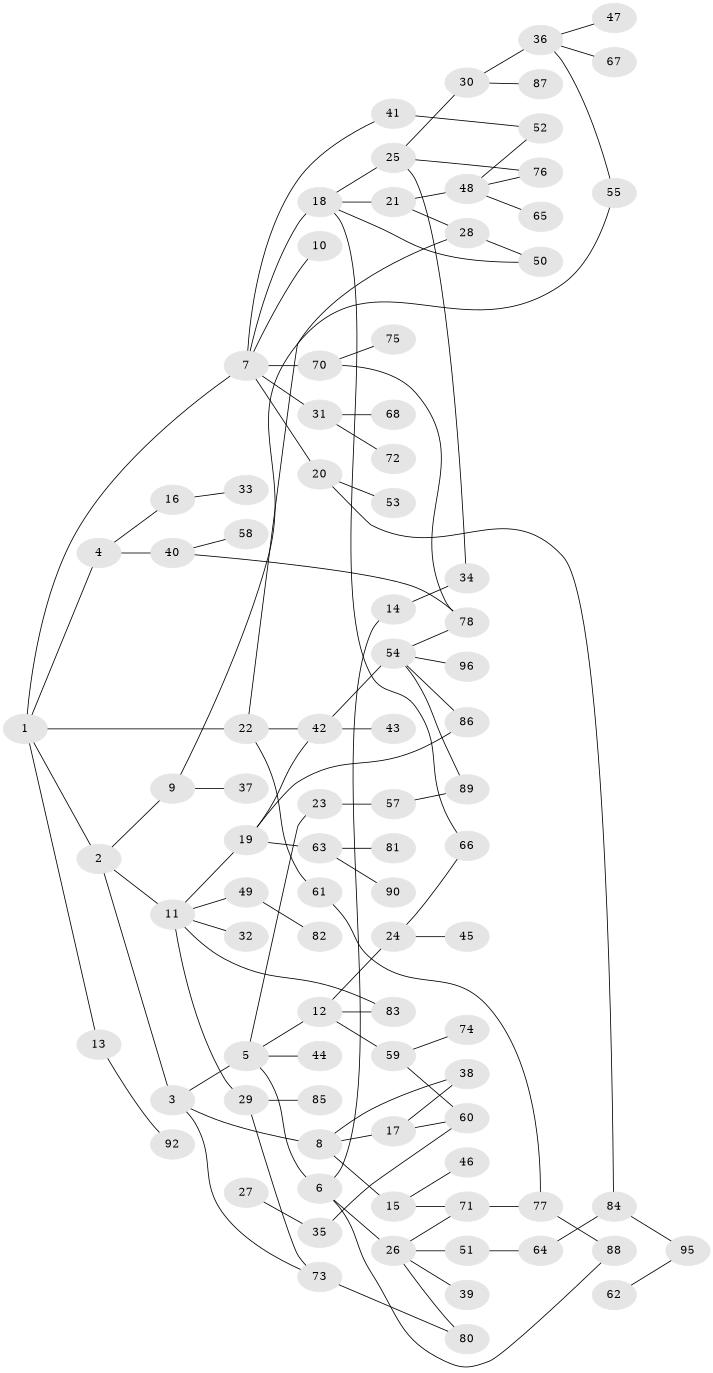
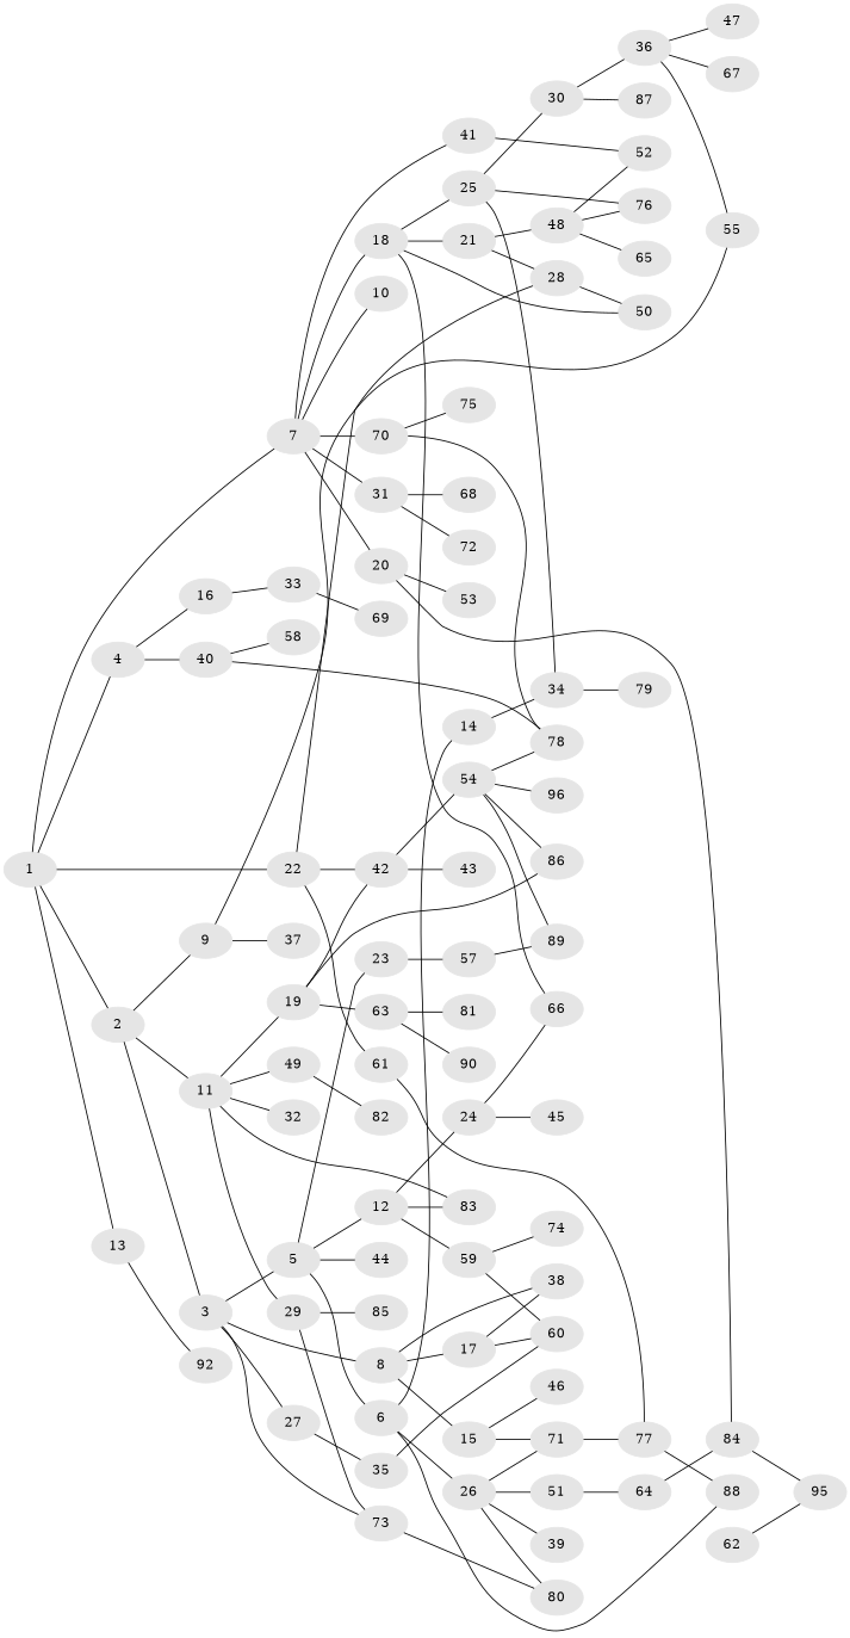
  graph {
    rankdir=LR
    node [color=gray90 style=filled]
    1
    2
    4
    7
    13
    22
    3
    9
    11
    16
    40
    10
    18
    20
    31
    41
    70
    92
    42
    28
    61
    5
    8
    27
    73
    37
    55
    19
    29
    32
    49
    83
    6
    12
    23
    44
    15
    17
    38
    35
    80
    33
    58
    78
    14
    26
    88
    24
    59
    57
    34
    71
    39
    51
    21
    25
    50
    66
    53
    84
    68
    72
    52
    75
    46
    60
    63
    86
    85
    82
    45
    74
+   79
    77
+   69
    48
    30
    76
    43
    54
    81
    90
    n83 [label=95]
    65
    89
    36
    87
    64
    47
    67
    n91 [label=96]
    62
    1 -- 2
    1 -- 4
    1 -- 7
    1 -- 13
    1 -- 22
    2 -- 3
    2 -- 9
    2 -- 11
    4 -- 16
    4 -- 40
    7 -- 10
    7 -- 18
    7 -- 20
    7 -- 31
    7 -- 41
    7 -- 70
    13 -- 92
    22 -- 42
    22 -- 28
    22 -- 61
    3 -- 5
    3 -- 8
+   3 -- 27
    3 -- 73
    9 -- 37
    9 -- 55
    11 -- 19
    11 -- 29
    11 -- 32
    11 -- 49
    11 -- 83
    16 -- 33
    40 -- 58
    40 -- 78
    18 -- 21
    18 -- 25
    18 -- 50
    18 -- 66
    20 -- 53
    20 -- 84
    31 -- 68
    31 -- 72
    41 -- 52
    70 -- 78
    70 -- 75
    42 -- 43
    42 -- 54
    28 -- 50
    61 -- 77
    5 -- 6
    5 -- 12
    5 -- 23
    5 -- 44
    8 -- 15
    8 -- 17
    8 -- 38
    27 -- 35
    73 -- 80
    19 -- 42
    19 -- 63
    19 -- 86
    29 -- 73
    29 -- 85
    49 -- 82
    6 -- 14
    6 -- 26
    6 -- 88
    12 -- 83
    12 -- 24
    12 -- 59
    23 -- 57
    15 -- 71
    15 -- 46
    17 -- 38
    17 -- 60
    35 -- 60
+   33 -- 69
    14 -- 34
    26 -- 80
    26 -- 71
    26 -- 39
    26 -- 51
    24 -- 66
    24 -- 45
    59 -- 60
    59 -- 74
    57 -- 89
+   34 -- 79
    71 -- 77
    51 -- 64
    21 -- 28
    21 -- 48
    25 -- 34
    25 -- 30
    25 -- 76
    84 -- n83
    63 -- 81
    63 -- 90
    77 -- 88
    48 -- 52
    48 -- 76
    48 -- 65
    30 -- 36
    30 -- 87
    54 -- 78
    54 -- 86
    54 -- 89
    54 -- n91
    36 -- 55
    36 -- 47
    36 -- 67
    64 -- 84
    62 -- n83
  }
